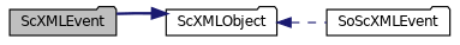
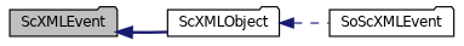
  digraph {
    rankdir=LR
    node [color=black fillcolor=white fontname=Helvetica fontsize=10 shape=folder style=filled]
    edge [color=midnightblue dir=back fontname=Helvetica fontsize=10 labelfontname=Helvetica labelfontsize=10]
    n1 [fillcolor=grey75 fontcolor=black height=0.2 label=ScXMLEvent width=0.4]
    n2 [height=0.2 label=SoScXMLEvent width=0.4]
    n3 [height=0.2 label=ScXMLObject width=0.4]
-   n3 -> n1 [style=bold]
+   n1 -> n3 [style=bold]
    n3 -> n2 [style=dashed]
  }
